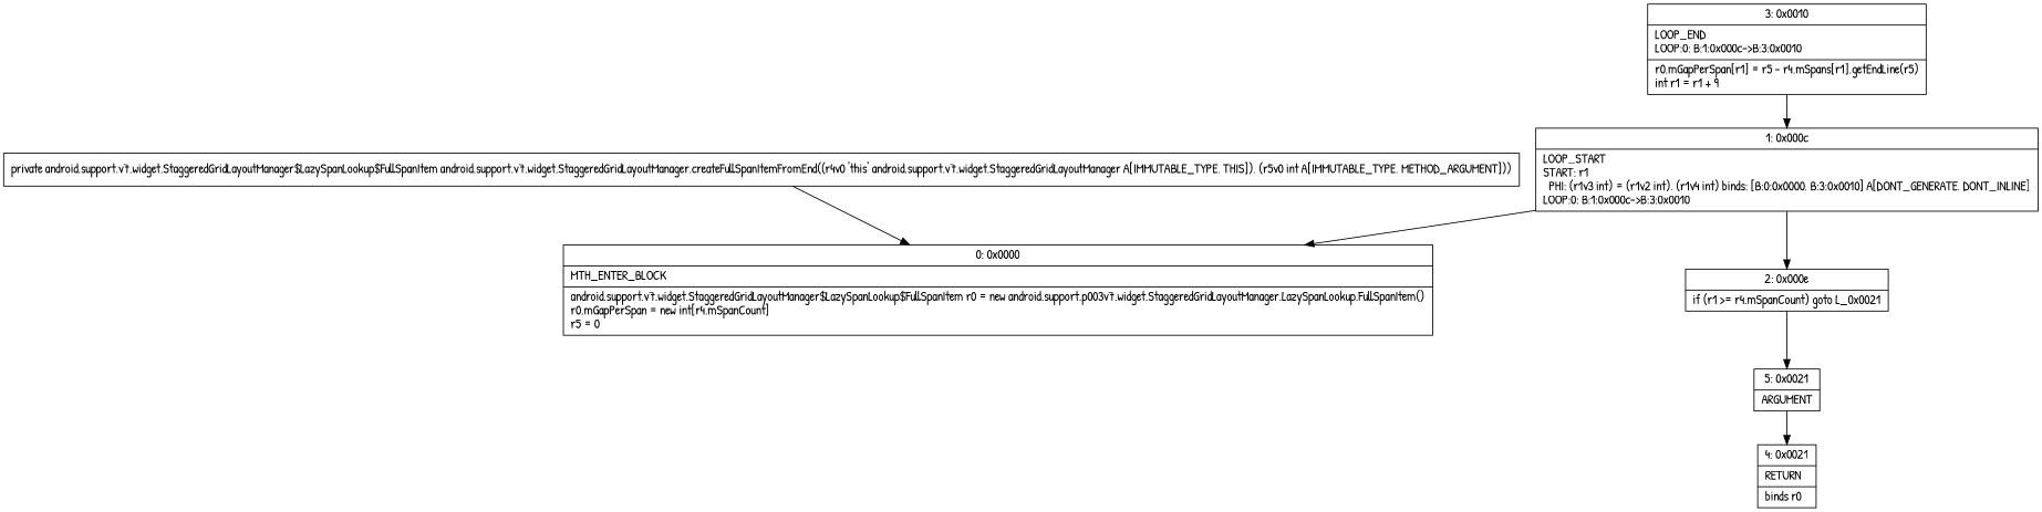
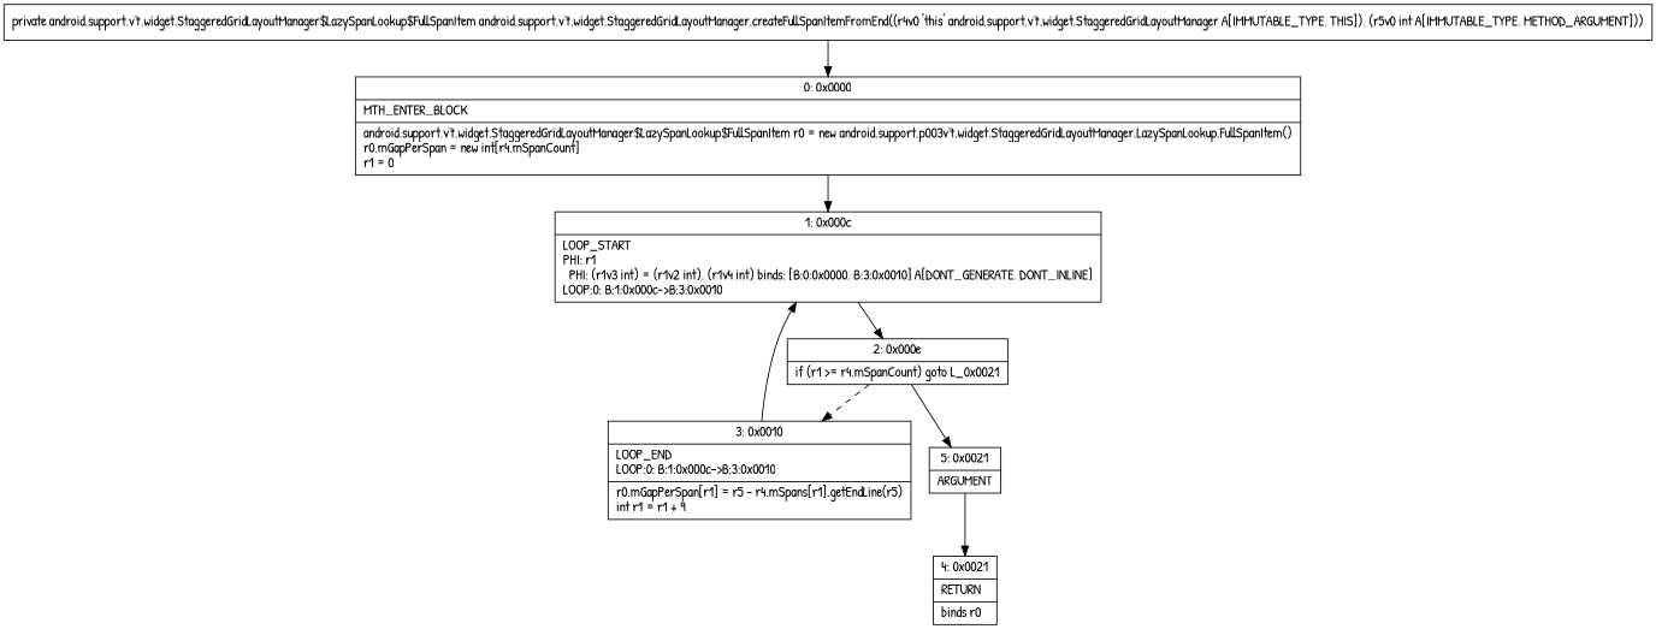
  digraph {
    fontname="Patrick Hand"
    node [fontname="Patrick Hand" shape=record]
    edge [fontname="Patrick Hand"]
-   n1 [label="{0\:\ 0x0000|MTH_ENTER_BLOCK\l|android.support.v7.widget.StaggeredGridLayoutManager$LazySpanLookup$FullSpanItem r0 = new android.support.p003v7.widget.StaggeredGridLayoutManager.LazySpanLookup.FullSpanItem()\lr0.mGapPerSpan = new int[r4.mSpanCount]\lr5 = 0\l}"]
-   n2 [label="{1\:\ 0x000c|LOOP_START\lSTART: r1 \l  PHI: (r1v3 int) = (r1v2 int), (r1v4 int) binds: [B:0:0x0000, B:3:0x0010] A[DONT_GENERATE, DONT_INLINE]\lLOOP:0: B:1:0x000c\-\>B:3:0x0010\l}"]
+   n1 [label="{0\:\ 0x0000|MTH_ENTER_BLOCK\l|android.support.v7.widget.StaggeredGridLayoutManager$LazySpanLookup$FullSpanItem r0 = new android.support.p003v7.widget.StaggeredGridLayoutManager.LazySpanLookup.FullSpanItem()\lr0.mGapPerSpan = new int[r4.mSpanCount]\lr1 = 0\l}"]
+   n2 [label="{1\:\ 0x000c|LOOP_START\lPHI: r1 \l  PHI: (r1v3 int) = (r1v2 int), (r1v4 int) binds: [B:0:0x0000, B:3:0x0010] A[DONT_GENERATE, DONT_INLINE]\lLOOP:0: B:1:0x000c\-\>B:3:0x0010\l}"]
    n3 [label="{2\:\ 0x000e|if (r1 \>= r4.mSpanCount) goto L_0x0021\l}"]
    n4 [label="{3\:\ 0x0010|LOOP_END\lLOOP:0: B:1:0x000c\-\>B:3:0x0010\l|r0.mGapPerSpan[r1] = r5 \- r4.mSpans[r1].getEndLine(r5)\lint r1 = r1 + 9\l}"]
    n5 [label="{5\:\ 0x0021|ARGUMENT\l}"]
    n6 [label="{4\:\ 0x0021|RETURN\l|binds r0\l}"]
    n7 [label="{private android.support.v7.widget.StaggeredGridLayoutManager$LazySpanLookup$FullSpanItem android.support.v7.widget.StaggeredGridLayoutManager.createFullSpanItemFromEnd((r4v0 'this' android.support.v7.widget.StaggeredGridLayoutManager A[IMMUTABLE_TYPE, THIS]), (r5v0 int A[IMMUTABLE_TYPE, METHOD_ARGUMENT])) }"]
-   n2 -> n1
+   n1 -> n2
    n2 -> n3
+   n3 -> n4 [style=dashed]
    n3 -> n5
    n4 -> n2
    n5 -> n6
    n7 -> n1
  }
